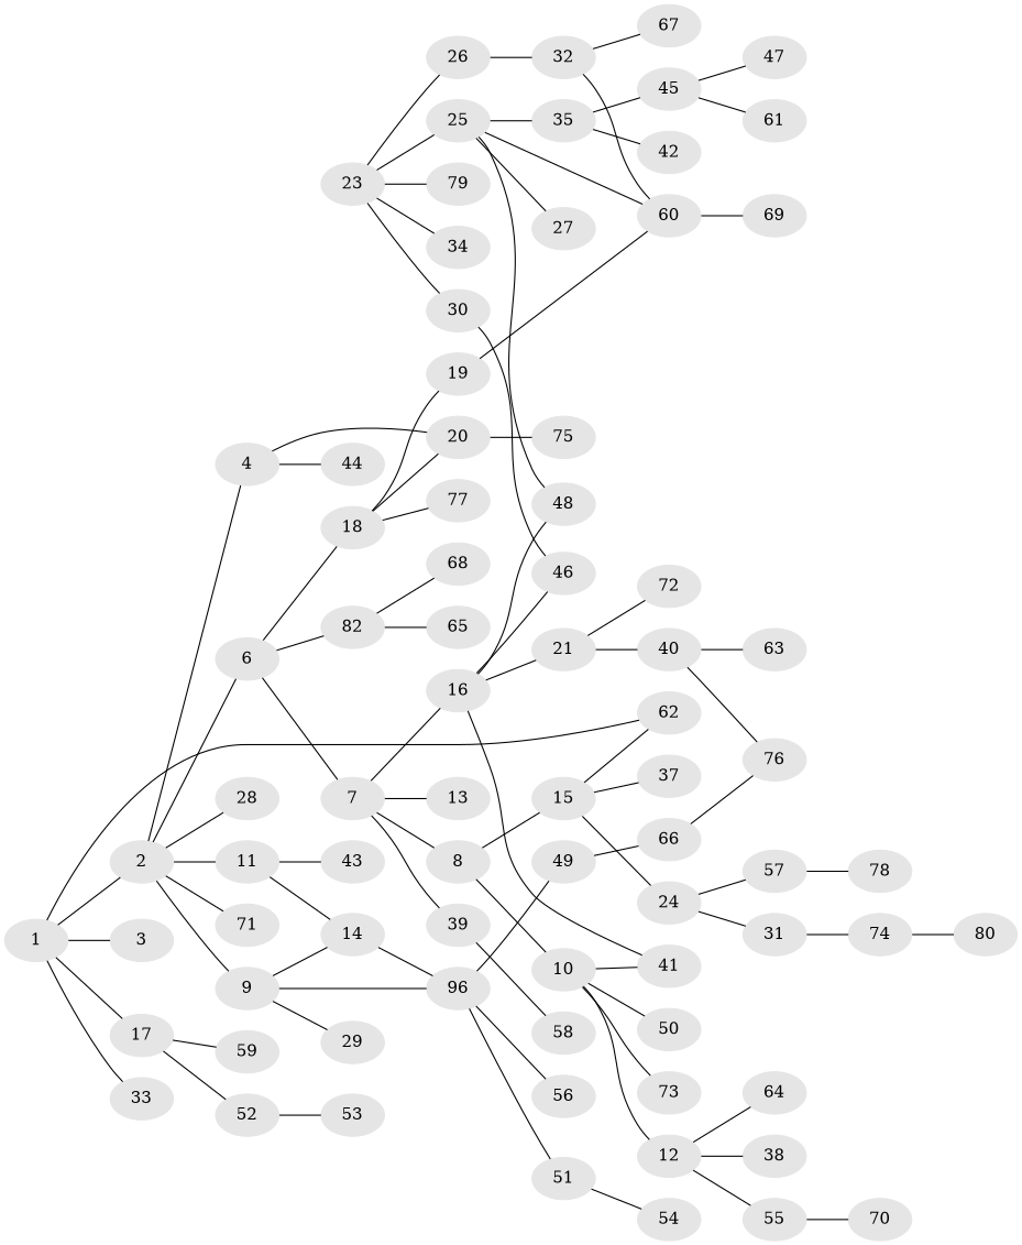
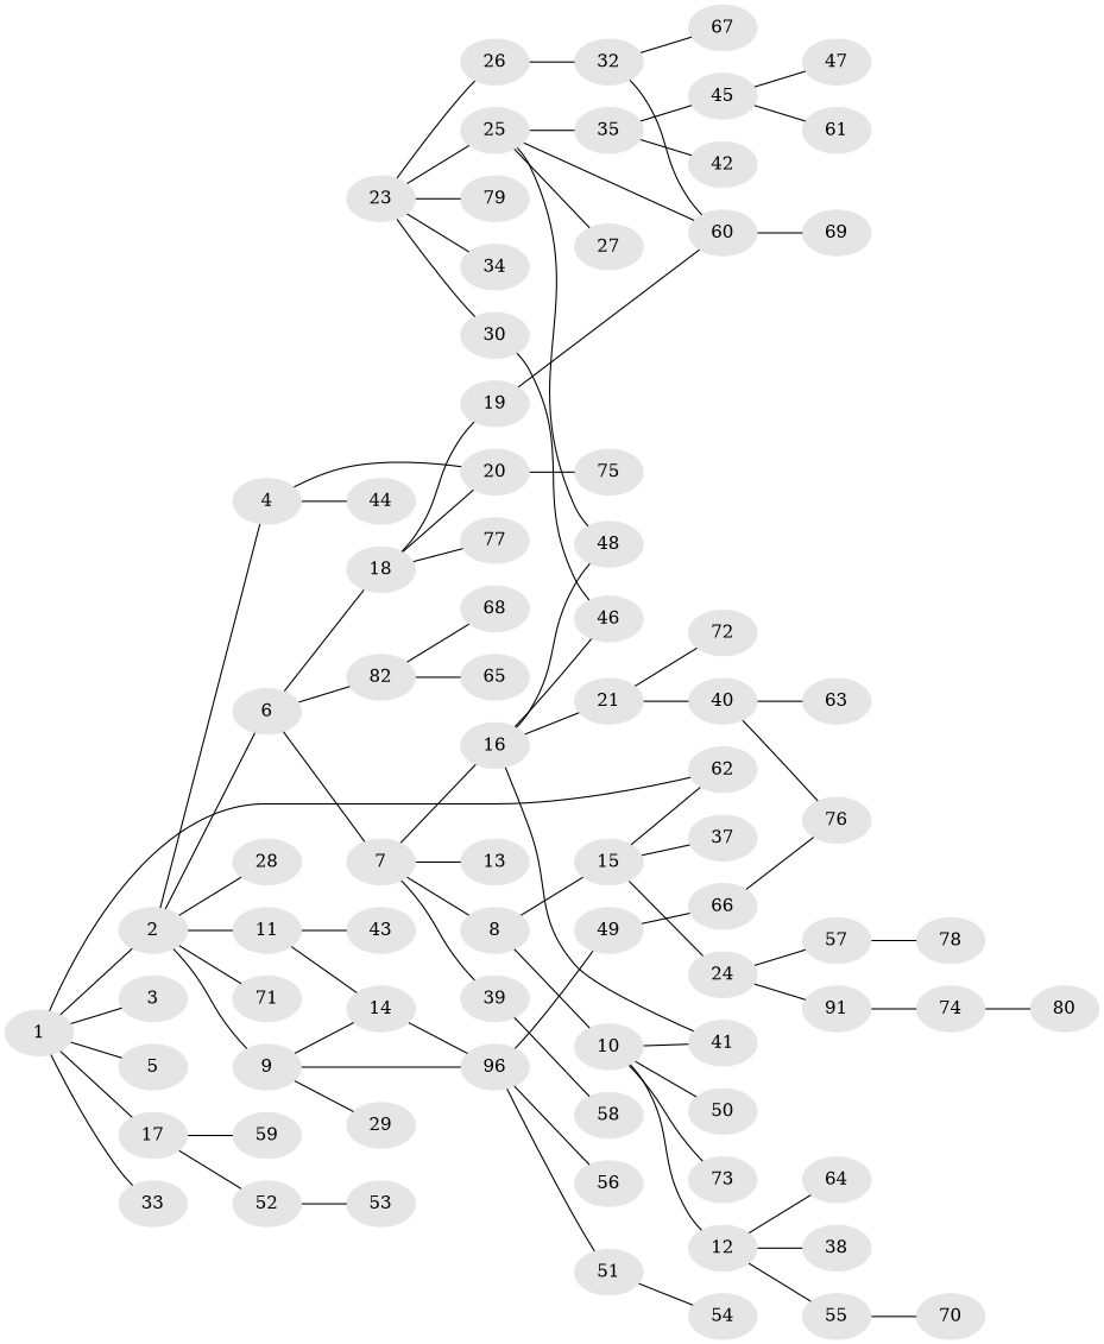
  graph {
    fontname="DejaVu Serif"
    rankdir=LR
    node [color=gray90 fontname="DejaVu Serif" style=filled]
    edge [fontname="DejaVu Serif"]
    1
    2
    3
+   5
    17
    33
    62
    4
    6
    9
    11
    28
    71
    52
    59
    20
    44
    7
    18
    n20 [label=82]
    14
    29
    n23 [label=96]
    43
    23
    25
    26
    30
    34
    79
    75
    8
    13
    16
    39
    19
    77
    65
    68
    10
    15
    41
    21
    46
    48
    58
    12
    50
    73
    24
    37
    49
    51
    56
    38
    55
    64
    70
-   31
+   31 [label=91]
    57
    40
    72
    53
    60
    69
    63
    76
    27
    35
    32
    74
    78
    42
    45
    67
    80
    47
    61
    66
    54
    1 -- 2
    1 -- 3
+   1 -- 5
    1 -- 17
    1 -- 33
    1 -- 62
    2 -- 4
    2 -- 6
    2 -- 9
    2 -- 11
    2 -- 28
    2 -- 71
    17 -- 52
    17 -- 59
    4 -- 20
    4 -- 44
    6 -- 7
    6 -- 18
    6 -- n20
    9 -- 14
    9 -- 29
    9 -- n23
    11 -- 14
    11 -- 43
    52 -- 53
    20 -- 75
    7 -- 8
    7 -- 13
    7 -- 16
    7 -- 39
    18 -- 20
    18 -- 19
    18 -- 77
    n20 -- 65
    n20 -- 68
    14 -- n23
    n23 -- 49
    n23 -- 51
    n23 -- 56
    23 -- 25
    23 -- 26
    23 -- 30
    23 -- 34
    23 -- 79
    25 -- 48
    25 -- 60
    25 -- 27
    25 -- 35
    26 -- 32
    30 -- 46
    8 -- 10
    8 -- 15
    16 -- 41
    16 -- 21
    16 -- 46
    16 -- 48
    39 -- 58
    19 -- 60
    10 -- 41
    10 -- 12
    10 -- 50
    10 -- 73
    15 -- 62
    15 -- 24
    15 -- 37
    21 -- 40
    21 -- 72
    12 -- 38
    12 -- 55
    12 -- 64
    24 -- 31
    24 -- 57
    49 -- 66
    51 -- 54
    55 -- 70
    31 -- 74
    57 -- 78
    40 -- 63
    40 -- 76
    60 -- 69
    35 -- 42
    35 -- 45
    32 -- 60
    32 -- 67
    74 -- 80
    45 -- 47
    45 -- 61
    66 -- 76
  }
